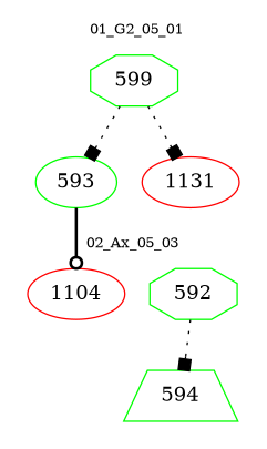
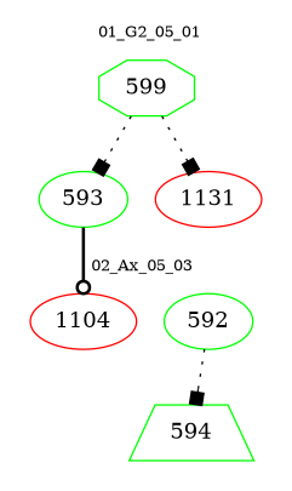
  digraph {
    node [color=green shape=ellipse]
    edge [arrowhead=box color=black style=dotted]
-   n1 [label=592 shape=octagon]
+   n1 [label=592]
    n2 [label=594 shape=trapezium]
    n3 [color=red label=1104]
    n4 [label=599 shape=octagon]
    n5 [label=593]
    n6 [color=red label=1131]
    subgraph cluster_1 {
      color=white
      fontsize=10
      label="02_Ax_05_03"
      n1
      n2
      n3
    }
    subgraph cluster_2 {
      color=white
      fontsize=10
      label="01_G2_05_01"
      n4
      n5
      n6
    }
    n1 -> n2
    n4 -> n5
    n4 -> n6
    n5 -> n3 [arrowhead=odot style=bold]
  }
